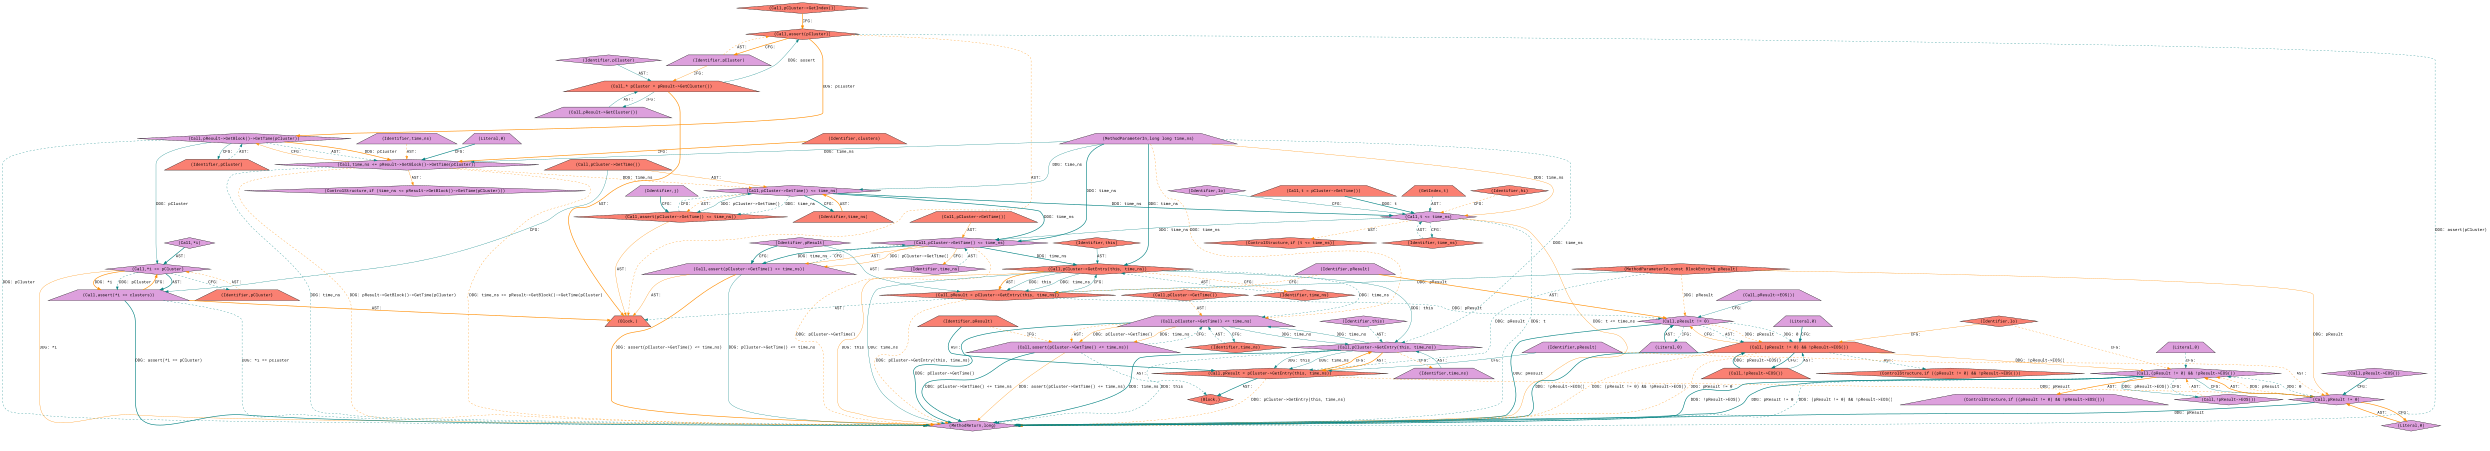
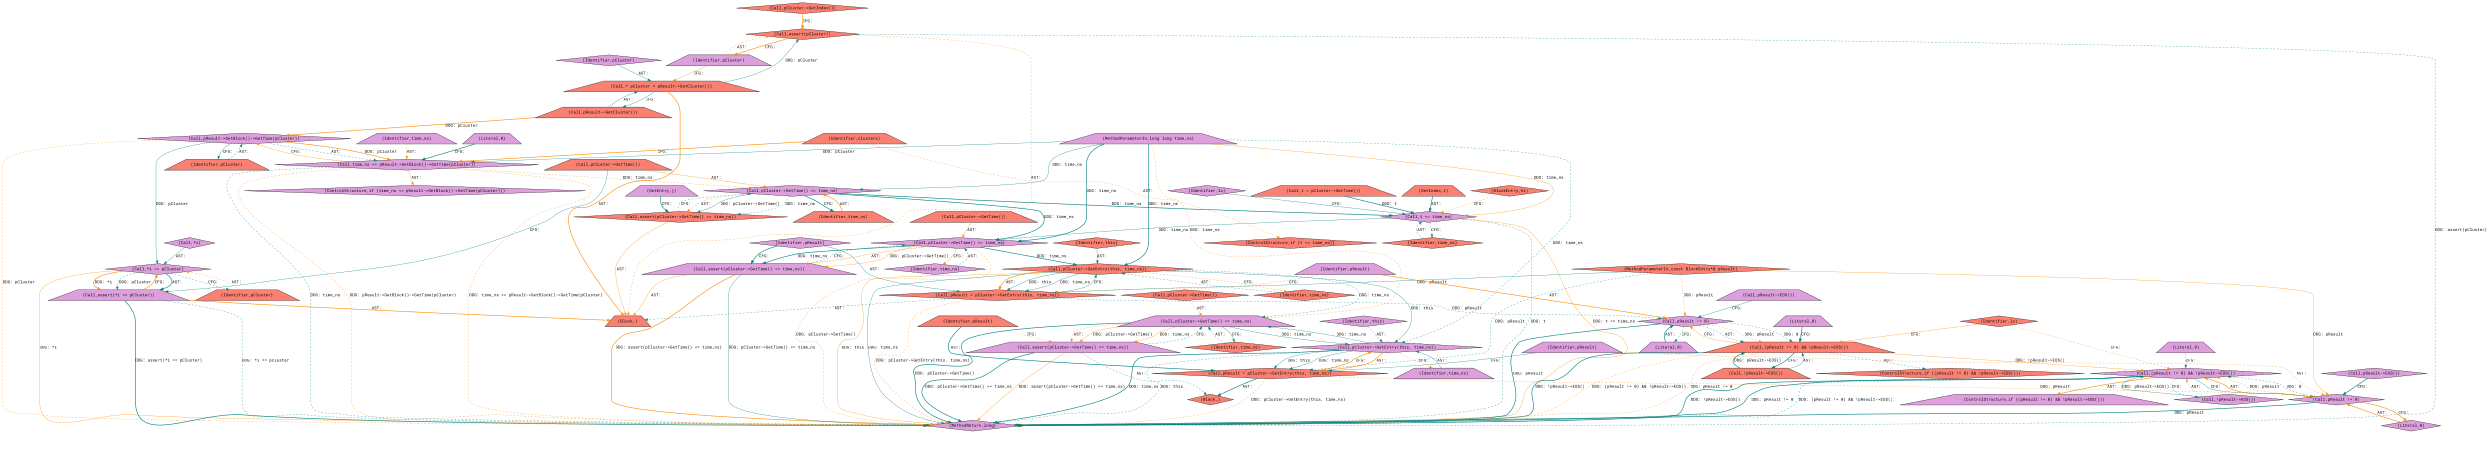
  digraph {
    fontname="Roboto Mono"
    node [fillcolor=plum fontname="Roboto Mono" shape=diamond style=filled]
    edge [color=teal fontname="Roboto Mono" style=dashed]
    n1 [fillcolor=salmon label="(Call,assert(pCluster))"]
    n2 [label="(Call,pResult->GetBlock()->GetTime(pCluster))"]
    n3 [label="(Identifier,pCluster)" shape=trapezium]
    n4 [label="(MethodReturn,long)"]
    n5 [fillcolor=salmon label="(Block,)" shape=trapezium]
    n6 [label="(Call,time_ns <= pResult->GetBlock()->GetTime(pCluster))"]
    n7 [label="(Call,*i == pCluster)"]
    n8 [fillcolor=salmon label="(Identifier,pCluster)" shape=trapezium]
    n9 [fillcolor=salmon label="(Call,* pCluster = pResult->GetCluster())" shape=trapezium]
-   n10 [label="(Call,pResult->GetCluster())" shape=trapezium]
+   n10 [fillcolor=salmon label="(Call,pResult->GetCluster())" shape=trapezium]
    n11 [label="(Call,pCluster->GetTime() <= time_ns)"]
    n12 [label="(ControlStructure,if (time_ns <= pResult->GetBlock()->GetTime(pCluster)))"]
-   n13 [label="(Call,assert(*i == clusters))" shape=trapezium]
+   n13 [label="(Call,assert(*i == pCluster))" shape=trapezium]
    n14 [fillcolor=salmon label="(Identifier,pCluster)" shape=trapezium]
    n15 [fillcolor=salmon label="(Call,assert(pCluster->GetTime() <= time_ns))"]
    n16 [label="(Call,t <= time_ns)"]
    n17 [label="(Call,pCluster->GetTime() <= time_ns)"]
    n18 [fillcolor=salmon label="(Identifier,time_ns)" shape=trapezium]
    n19 [fillcolor=salmon label="(ControlStructure,if (t <= time_ns))"]
    n20 [fillcolor=salmon label="(Identifier,time_ns)"]
    n21 [label="(Call,assert(pCluster->GetTime() <= time_ns))" shape=trapezium]
    n22 [fillcolor=salmon label="(Call,pCluster->GetEntry(this, time_ns))"]
    n23 [label="(Identifier,time_ns)"]
    n24 [fillcolor=salmon label="(Call,pResult = pCluster->GetEntry(this, time_ns))"]
    n25 [label="(Call,pCluster->GetTime() <= time_ns)" shape=trapezium]
    n26 [label="(Call,pCluster->GetEntry(this, time_ns))"]
    n27 [fillcolor=salmon label="(Identifier,time_ns)"]
    n28 [label="(Call,pResult != 0)"]
    n29 [label="(Call,assert(pCluster->GetTime() <= time_ns))" shape=trapezium]
    n30 [fillcolor=salmon label="(Identifier,time_ns)"]
    n31 [fillcolor=salmon label="(Call,pResult = pCluster->GetEntry(this, time_ns))"]
    n32 [label="(Identifier,time_ns)" shape=trapezium]
    n33 [fillcolor=salmon label="(Call,(pResult != 0) && !pResult->EOS())" shape=trapezium]
    n34 [label="(Literal,0)" shape=trapezium]
    n35 [label="(Call,(pResult != 0) && !pResult->EOS())"]
    n36 [fillcolor=salmon label="(ControlStructure,if ((pResult != 0) && !pResult->EOS()))"]
    n37 [fillcolor=salmon label="(Call,!pResult->EOS())" shape=trapezium]
    n38 [label="(Call,pResult != 0)"]
    n39 [label="(ControlStructure,if ((pResult != 0) && !pResult->EOS()))" shape=trapezium]
    n40 [label="(Call,!pResult->EOS())"]
    n41 [label="(Literal,0)"]
    n42 [fillcolor=salmon label="(Block,)"]
    n43 [label="(Identifier,time_ns)" shape=trapezium]
    n44 [label="(Identifier,lo)"]
    n45 [fillcolor=salmon label="(Identifier,pResult)" shape=trapezium]
    n46 [label="(Call,*i)"]
    n47 [label="(MethodParameterIn,long long time_ns)" shape=trapezium]
    n48 [fillcolor=salmon label="(MethodParameterIn,const BlockEntry*& pResult)"]
    n49 [label="(Identifier,pCluster)"]
    n50 [fillcolor=salmon label="(Call,pCluster->GetTime())" shape=trapezium]
    n51 [fillcolor=salmon label="(Call,t = pCluster->GetTime())" shape=trapezium]
    n52 [fillcolor=salmon label="(Call,pCluster->GetTime())" shape=trapezium]
    n53 [label="(Identifier,this)"]
    n54 [label="(Call,pResult->EOS())"]
    n55 [label="(Identifier,pResult)"]
    n56 [label="(Identifier,pResult)" shape=trapezium]
    n57 [label="(Literal,0)" shape=trapezium]
    n58 [fillcolor=salmon label="(GetIndex,t)" shape=trapezium]
    n59 [label="(Identifier,pResult)" shape=trapezium]
    n60 [fillcolor=salmon label="(Call,pCluster->GetTime())"]
    n61 [label="(Literal,0)" shape=trapezium]
    n62 [fillcolor=salmon label="(Identifier,clusters)" shape=trapezium]
    n63 [fillcolor=salmon label="(Identifier,this)"]
    n64 [fillcolor=salmon label="(Identifier,lo)"]
    n65 [label="(Literal,0)" shape=trapezium]
-   n66 [label="(Identifier,j)" shape=trapezium]
+   n66 [label="(GetEntry,j)" shape=trapezium]
    n67 [label="(Call,pResult->EOS())" shape=trapezium]
    n68 [fillcolor=salmon label="(Call,pCluster->GetIndex())"]
-   n69 [fillcolor=salmon label="(Identifier,hi)"]
-   n1 -> n2 [color=darkorange label="DDG: pCluster" style=bold]
+   n69 [fillcolor=salmon label="(BlockEntry,hi)"]
+   n10 -> n2 [color=darkorange label="DDG: pCluster" style=bold]
    n1 -> n3 [color=darkorange label="CFG: " style=bold]
    n1 -> n4 [label="DDG: assert(pCluster)"]
    n1 -> n5 [color=darkorange label="AST: "]
-   n2 -> n4 [label="DDG: pCluster"]
+   n2 -> n4 [color=darkorange label="DDG: pCluster"]
    n2 -> n6 [label="AST: "]
    n2 -> n6 [color=darkorange label="DDG: pCluster" style=bold]
    n2 -> n7 [label="DDG: pCluster" style=solid]
    n2 -> n8 [label="CFG: " style=solid]
    n3 -> n1 [color=darkorange label="AST: "]
    n3 -> n9 [color=darkorange label="CFG: " style=solid]
    n6 -> n2 [color=darkorange label="CFG: " style=solid]
    n6 -> n4 [color=darkorange label="DDG: time_ns <= pResult->GetBlock()->GetTime(pCluster)"]
    n6 -> n4 [label="DDG: time_ns"]
    n6 -> n4 [color=darkorange label="DDG: pResult->GetBlock()->GetTime(pCluster)"]
    n6 -> n11 [color=darkorange label="DDG: time_ns"]
    n6 -> n12 [color=darkorange label="AST: " style=solid]
    n7 -> n4 [color=darkorange label="DDG: *i" style=solid]
    n7 -> n13 [label="AST: " style=bold]
    n7 -> n13 [color=darkorange label="DDG: *i" style=bold]
    n7 -> n13 [label="DDG: pCluster"]
    n7 -> n14 [label="CFG: "]
    n8 -> n2 [label="AST: "]
-   n9 -> n1 [label="DDG: assert" style=solid]
+   n9 -> n1 [label="DDG: pCluster" style=solid]
    n9 -> n5 [color=darkorange label="AST: " style=bold]
    n9 -> n10 [label="CFG: " style=solid]
    n10 -> n9 [label="AST: " style=solid]
    n11 -> n15 [color=darkorange label="AST: "]
    n11 -> n15 [label="DDG: pCluster->GetTime()" style=solid]
    n11 -> n15 [label="DDG: time_ns"]
    n11 -> n16 [label="DDG: time_ns" style=bold]
    n11 -> n17 [label="DDG: time_ns" style=bold]
    n11 -> n18 [label="CFG: " style=bold]
    n13 -> n4 [label="DDG: *i == pCluster"]
    n13 -> n4 [label="DDG: assert(*i == pCluster)" style=bold]
    n13 -> n5 [color=darkorange label="AST: " style=bold]
    n13 -> n7 [color=darkorange label="CFG: " style=bold]
    n14 -> n7 [color=darkorange label="AST: "]
    n15 -> n5 [color=darkorange label="AST: " style=solid]
    n15 -> n11 [label="CFG: "]
    n16 -> n4 [label="DDG: t"]
    n16 -> n4 [color=darkorange label="DDG: t <= time_ns" style=solid]
    n16 -> n17 [label="DDG: time_ns" style=solid]
-   n16 -> n19 [color=darkorange label="AST: "]
+   n62 -> n19 [color=darkorange label="AST: "]
    n16 -> n20 [label="CFG: "]
    n17 -> n4 [color=darkorange label="DDG: pCluster->GetTime()"]
    n17 -> n21 [color=darkorange label="AST: " style=solid]
    n17 -> n21 [color=darkorange label="DDG: pCluster->GetTime()" style=solid]
    n17 -> n21 [label="DDG: time_ns" style=bold]
    n17 -> n22 [label="DDG: time_ns" style=bold]
    n17 -> n23 [color=darkorange label="CFG: " style=solid]
    n18 -> n11 [color=darkorange label="AST: " style=bold]
    n20 -> n16 [label="AST: "]
    n21 -> n4 [color=darkorange label="DDG: assert(pCluster->GetTime() <= time_ns)" style=bold]
    n21 -> n4 [label="DDG: pCluster->GetTime() <= time_ns" style=solid]
    n21 -> n5 [color=darkorange label="AST: " style=solid]
    n21 -> n17 [label="CFG: "]
    n22 -> n4 [color=darkorange label="DDG: this" style=solid]
    n22 -> n4 [label="DDG: time_ns" style=solid]
    n22 -> n24 [color=darkorange label="AST: " style=bold]
    n22 -> n24 [label="DDG: this" style=solid]
    n22 -> n24 [label="DDG: time_ns" style=solid]
    n22 -> n25 [label="DDG: time_ns"]
    n22 -> n26 [label="DDG: this" style=solid]
    n22 -> n27 [color=darkorange label="CFG: "]
    n23 -> n17 [label="AST: "]
    n24 -> n4 [color=darkorange label="DDG: pCluster->GetEntry(this, time_ns)"]
    n24 -> n5 [label="AST: "]
    n24 -> n22 [label="CFG: " style=solid]
    n24 -> n28 [label="DDG: pResult"]
    n25 -> n4 [label="DDG: pCluster->GetTime()" style=bold]
    n25 -> n26 [label="DDG: time_ns" style=solid]
    n25 -> n29 [color=darkorange label="AST: "]
    n25 -> n29 [color=darkorange label="DDG: pCluster->GetTime()" style=solid]
    n25 -> n29 [color=darkorange label="DDG: time_ns" style=solid]
    n25 -> n30 [label="CFG: " style=solid]
    n26 -> n4 [label="DDG: time_ns" style=bold]
    n26 -> n4 [label="DDG: this"]
    n26 -> n25 [label="DDG: time_ns" style=solid]
    n26 -> n31 [color=darkorange label="AST: " style=bold]
    n26 -> n31 [label="DDG: this" style=solid]
    n26 -> n31 [label="DDG: time_ns" style=solid]
    n26 -> n32 [color=darkorange label="CFG: "]
    n27 -> n22 [label="AST: "]
    n28 -> n4 [label="DDG: pResult" style=bold]
    n28 -> n33 [label="AST: "]
    n28 -> n33 [color=darkorange label="DDG: pResult"]
    n28 -> n33 [label="DDG: 0"]
    n28 -> n34 [label="CFG: "]
    n29 -> n4 [label="DDG: pCluster->GetTime() <= time_ns" style=bold]
    n29 -> n4 [color=darkorange label="DDG: assert(pCluster->GetTime() <= time_ns)" style=solid]
    n29 -> n25 [label="CFG: "]
    n29 -> n42 [label="AST: "]
    n30 -> n25 [label="AST: "]
    n31 -> n4 [color=darkorange label="DDG: pCluster->GetEntry(this, time_ns)"]
    n31 -> n26 [color=darkorange label="CFG: " style=bold]
    n31 -> n38 [color=darkorange label="DDG: pResult"]
    n31 -> n42 [label="AST: " style=bold]
    n32 -> n26 [label="AST: " style=solid]
    n33 -> n4 [label="DDG: !pResult->EOS()" style=bold]
    n33 -> n4 [color=darkorange label="DDG: (pResult != 0) && !pResult->EOS()"]
    n33 -> n4 [color=darkorange label="DDG: pResult != 0"]
    n33 -> n28 [color=darkorange label="CFG: " style=solid]
    n33 -> n35 [color=darkorange label="DDG: !pResult->EOS()" style=solid]
    n33 -> n36 [label="AST: "]
    n33 -> n37 [label="CFG: " style=bold]
    n34 -> n28 [label="AST: " style=bold]
    n35 -> n4 [label="DDG: !pResult->EOS()" style=bold]
    n35 -> n4 [label="DDG: pResult != 0" style=bold]
    n35 -> n4 [label="DDG: (pResult != 0) && !pResult->EOS()"]
    n35 -> n38 [label="CFG: " style=solid]
    n35 -> n39 [color=darkorange label="AST: " style=bold]
    n35 -> n40 [label="CFG: "]
    n37 -> n33 [label="AST: " style=solid]
    n37 -> n33 [label="DDG: pResult->EOS()" style=bold]
    n38 -> n4 [label="DDG: pResult" style=bold]
    n38 -> n35 [color=darkorange label="AST: " style=bold]
    n38 -> n35 [color=darkorange label="DDG: pResult"]
    n38 -> n35 [label="DDG: 0"]
    n38 -> n41 [color=darkorange label="CFG: " style=bold]
    n40 -> n35 [color=darkorange label="AST: "]
    n40 -> n35 [label="DDG: pResult->EOS()" style=solid]
    n41 -> n38 [color=darkorange label="AST: " style=bold]
    n43 -> n6 [color=darkorange label="AST: "]
    n44 -> n16 [label="CFG: " style=solid]
    n45 -> n29 [color=darkorange label="CFG: "]
    n45 -> n31 [label="AST: " style=bold]
-   n46 -> n7 [label="AST: " style=bold]
-   n47 -> n6 [label="DDG: time_ns" style=solid]
+   n46 -> n7 [label="AST: " style=solid]
+   n47 -> n6 [label="DDG: pCluster" style=solid]
    n47 -> n11 [label="DDG: time_ns" style=solid]
    n47 -> n16 [color=darkorange label="DDG: time_ns" style=solid]
    n47 -> n17 [label="DDG: time_ns" style=bold]
    n47 -> n22 [label="DDG: time_ns" style=bold]
    n47 -> n25 [color=darkorange label="DDG: time_ns"]
    n47 -> n26 [label="DDG: time_ns"]
    n48 -> n24 [label="DDG: pResult" style=solid]
    n48 -> n28 [color=darkorange label="DDG: pResult"]
    n48 -> n31 [label="DDG: pResult"]
    n48 -> n38 [color=darkorange label="DDG: pResult" style=solid]
    n49 -> n9 [label="AST: " style=solid]
    n50 -> n11 [color=darkorange label="AST: " style=solid]
    n50 -> n13 [label="CFG: " style=solid]
    n51 -> n16 [label="DDG: t" style=bold]
    n52 -> n17 [color=darkorange label="AST: " style=solid]
    n53 -> n26 [label="AST: "]
    n54 -> n38 [label="CFG: " style=bold]
    n55 -> n21 [label="CFG: " style=bold]
    n55 -> n24 [label="AST: " style=solid]
    n56 -> n24 [color=darkorange label="CFG: "]
    n56 -> n28 [color=darkorange label="AST: " style=bold]
    n57 -> n33 [label="CFG: " style=bold]
-   n58 -> n16 [label="AST: "]
+   n58 -> n16 [label="AST: " style=bold]
    n59 -> n31 [label="CFG: " style=solid]
    n59 -> n38 [color=darkorange label="AST: "]
    n60 -> n25 [color=darkorange label="AST: "]
    n61 -> n6 [label="CFG: " style=bold]
    n62 -> n6 [color=darkorange label="CFG: " style=bold]
    n63 -> n22 [label="AST: " style=solid]
    n64 -> n33 [color=darkorange label="CFG: " style=solid]
    n64 -> n35 [color=darkorange label="CFG: "]
    n65 -> n35 [label="CFG: "]
    n66 -> n15 [label="CFG: " style=bold]
    n67 -> n28 [label="CFG: " style=solid]
    n68 -> n1 [color=darkorange label="CFG: " style=bold]
    n69 -> n16 [color=darkorange label="CFG: "]
  }
